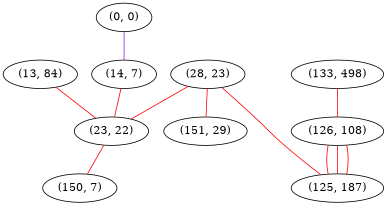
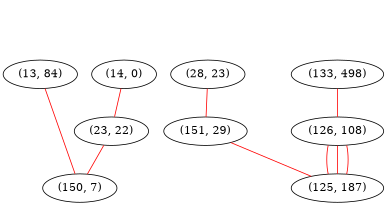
  graph {
    edge [color=red weight=1]
-   "(0, 0)"
-   "(14, 7)"
+   "(14, 7)" [label="(14, 0)"]
    "(23, 22)"
    n4 [label="(13, 84)"]
    "(150, 7)"
    n6 [label="(133, 498)"]
    n7 [label="(126, 108)"]
    "(125, 187)"
    "(28, 23)"
    "(151, 29)"
-   "(0, 0)" -- "(14, 7)" [color=purple weight=4]
    "(14, 7)" -- "(23, 22)"
    "(23, 22)" -- "(150, 7)"
-   n4 -- "(23, 22)"
+   n4 -- "(150, 7)"
    n6 -- n7
    n7 -- "(125, 187)"
    n7 -- "(125, 187)"
    n7 -- "(125, 187)"
-   "(28, 23)" -- "(23, 22)"
-   "(28, 23)" -- "(125, 187)"
+   "(151, 29)" -- "(125, 187)"
    "(28, 23)" -- "(151, 29)"
  }
